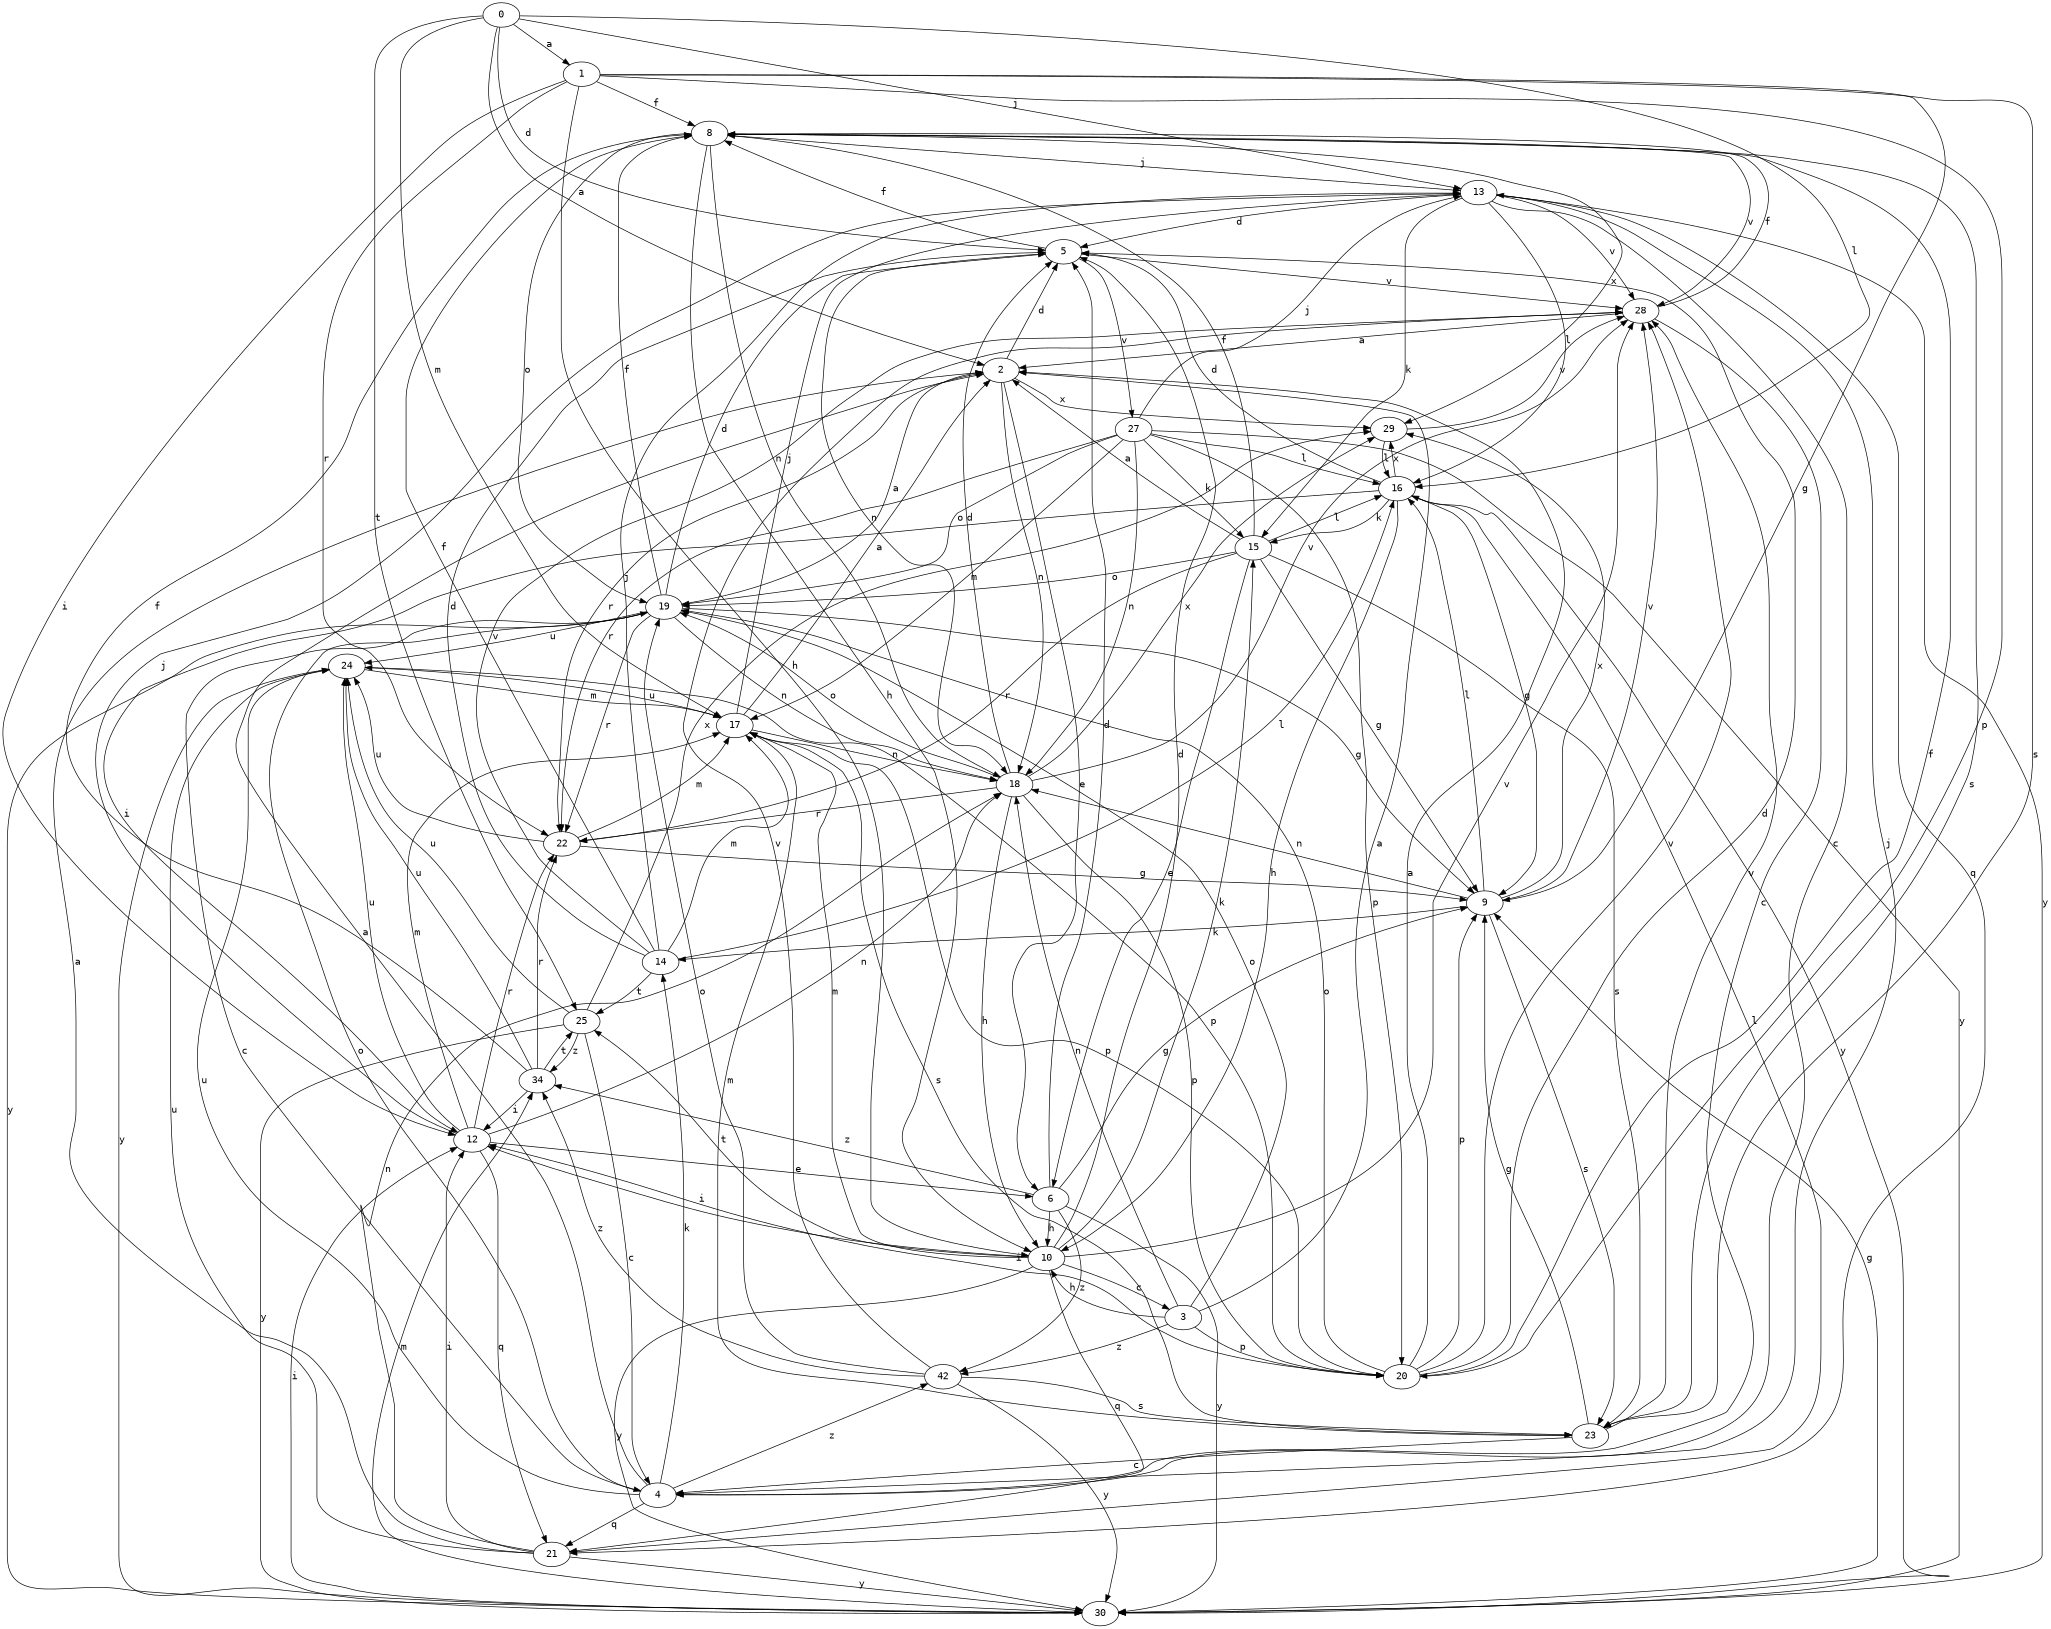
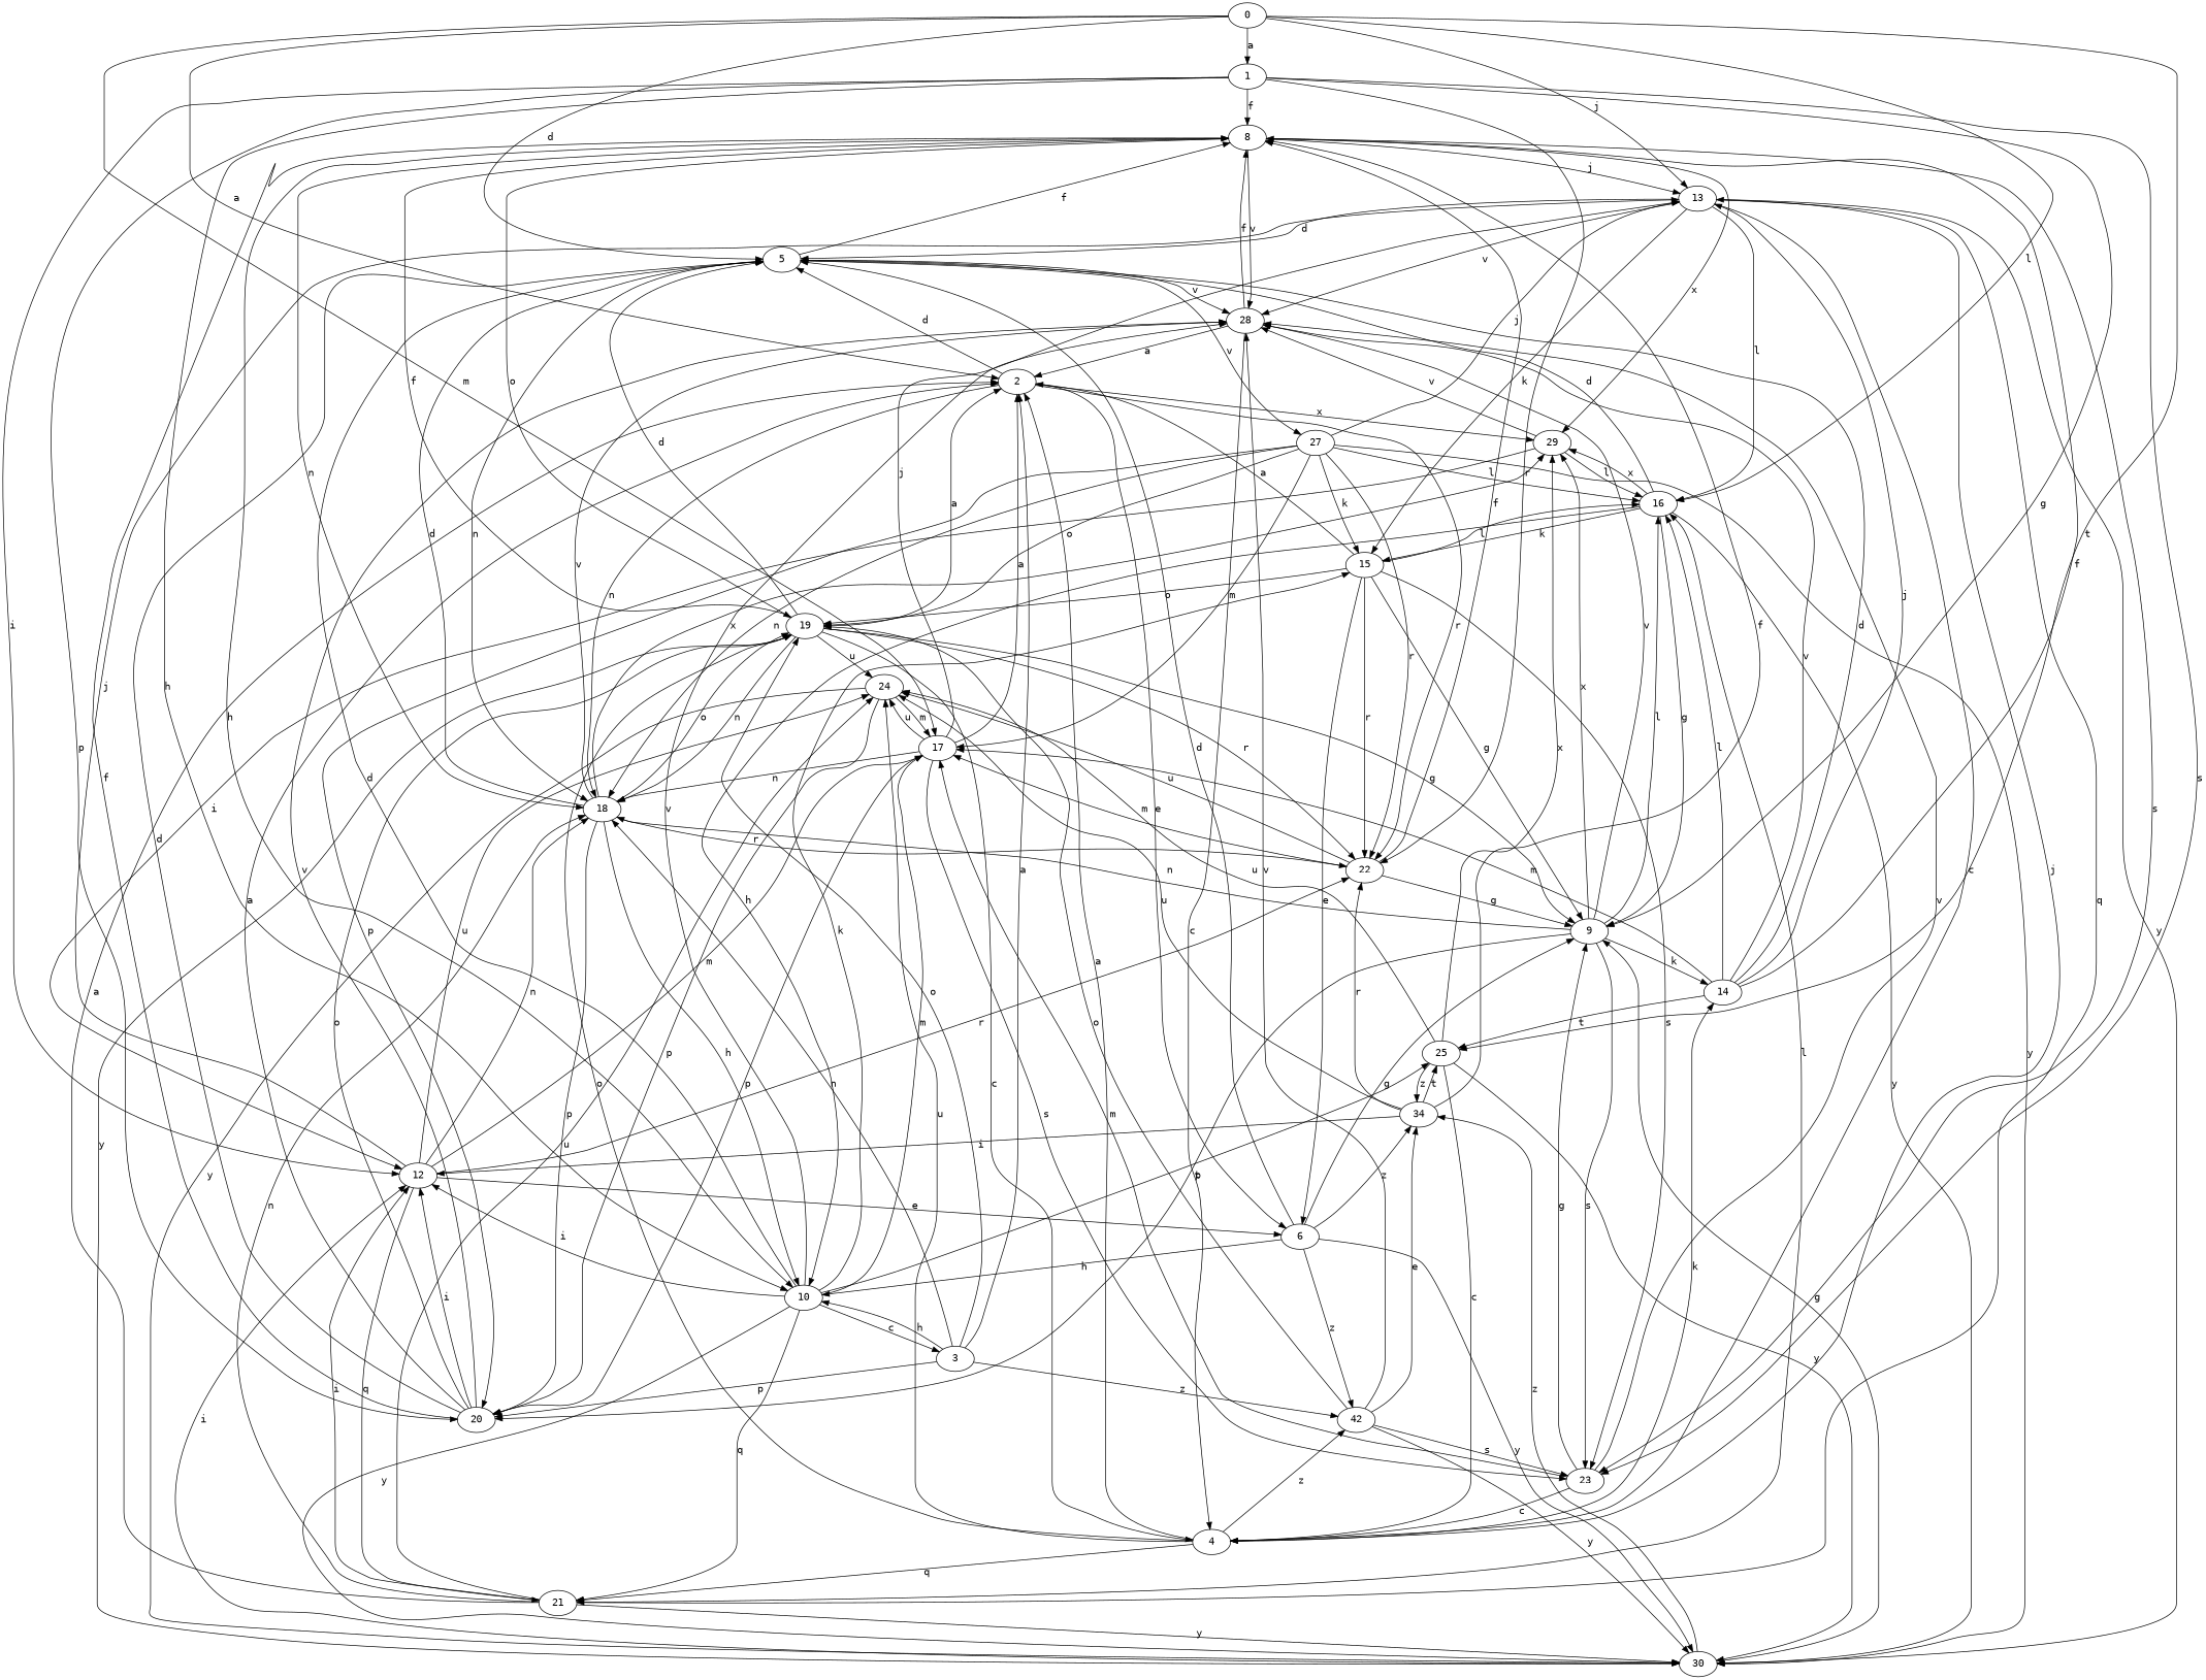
  strict digraph {
    fontname="DejaVu Sans Mono"
    node [fontname="DejaVu Sans Mono"]
    edge [fontname="DejaVu Sans Mono"]
    0
    1
    2
    5
    13
    16
    17
    25
    8
    9
    10
    12
    20
    22
    23
    6
    18
    29
    27
    28
    4
    21
    30
    15
    n25 [label=24]
    34
    19
    14
    3
    n30 [label=42]
    0 -> 1 [label=a]
    0 -> 2 [label=a]
    0 -> 5 [label=d]
    0 -> 13 [label=j]
    0 -> 16 [label=l]
    0 -> 17 [label=m]
    0 -> 25 [label=t]
    1 -> 8 [label=f]
    1 -> 9 [label=g]
    1 -> 10 [label=h]
    1 -> 12 [label=i]
    1 -> 20 [label=p]
    1 -> 22 [label=r]
    1 -> 23 [label=s]
    2 -> 5 [label=d]
    2 -> 22 [label=r]
    2 -> 6 [label=e]
    2 -> 18 [label=n]
    2 -> 29 [label=x]
    5 -> 8 [label=f]
    5 -> 18 [label=n]
    5 -> 27 [label=v]
    5 -> 28 [label=v]
    13 -> 5 [label=d]
    13 -> 16 [label=l]
    13 -> 28 [label=v]
    13 -> 4 [label=c]
    13 -> 21 [label=q]
    13 -> 30 [label=y]
    13 -> 15 [label=k]
    16 -> 5 [label=d]
    16 -> 9 [label=g]
    16 -> 10 [label=h]
-   16 -> 12 [label=i]
+   29 -> 12 [label=i]
    16 -> 29 [label=x]
    16 -> 30 [label=y]
    16 -> 15 [label=k]
    17 -> 2 [label=a]
    17 -> 13 [label=j]
    17 -> 20 [label=p]
    17 -> 23 [label=s]
    17 -> 18 [label=n]
    17 -> n25 [label=u]
    25 -> 29 [label=x]
    25 -> 4 [label=c]
    25 -> 30 [label=y]
    25 -> n25 [label=u]
    25 -> 34 [label=z]
    8 -> 13 [label=j]
    8 -> 10 [label=h]
    8 -> 23 [label=s]
    8 -> 18 [label=n]
    8 -> 29 [label=x]
    8 -> 28 [label=v]
    8 -> 19 [label=o]
    9 -> 16 [label=l]
-   20 -> 9 [label=p]
+   9 -> 20 [label=p]
    9 -> 23 [label=s]
    9 -> 18 [label=n]
    9 -> 29 [label=x]
    9 -> 28 [label=v]
    9 -> 14 [label=k]
    10 -> 5 [label=d]
    10 -> 17 [label=m]
    10 -> 25 [label=t]
    10 -> 12 [label=i]
    10 -> 28 [label=v]
    10 -> 21 [label=q]
    10 -> 30 [label=y]
    10 -> 15 [label=k]
    10 -> 3 [label=c]
    12 -> 13 [label=j]
    12 -> 17 [label=m]
    12 -> 22 [label=r]
    12 -> 6 [label=e]
    12 -> 18 [label=n]
    12 -> 21 [label=q]
    12 -> n25 [label=u]
    20 -> 2 [label=a]
    20 -> 5 [label=d]
    20 -> 8 [label=f]
    20 -> 12 [label=i]
    20 -> 28 [label=v]
    20 -> 19 [label=o]
    22 -> 17 [label=m]
-   15 -> 8 [label=f]
+   22 -> 8 [label=f]
    22 -> 9 [label=g]
    22 -> n25 [label=u]
    23 -> 17 [label=m]
    23 -> 9 [label=g]
    23 -> 28 [label=v]
    23 -> 4 [label=c]
    6 -> 5 [label=d]
    6 -> 9 [label=g]
    6 -> 10 [label=h]
    6 -> 30 [label=y]
    6 -> 34 [label=z]
    6 -> n30 [label=z]
    18 -> 5 [label=d]
    18 -> 10 [label=h]
    18 -> 20 [label=p]
    18 -> 22 [label=r]
    18 -> 29 [label=x]
    18 -> 28 [label=v]
    18 -> 19 [label=o]
    29 -> 16 [label=l]
    29 -> 28 [label=v]
    27 -> 13 [label=j]
    27 -> 16 [label=l]
    27 -> 17 [label=m]
    27 -> 20 [label=p]
    27 -> 22 [label=r]
    27 -> 18 [label=n]
    27 -> 30 [label=y]
    27 -> 15 [label=k]
    27 -> 19 [label=o]
    28 -> 2 [label=a]
    28 -> 8 [label=f]
    28 -> 4 [label=c]
    4 -> 2 [label=a]
    4 -> 13 [label=j]
    4 -> 21 [label=q]
    4 -> n25 [label=u]
    4 -> 19 [label=o]
    4 -> 14 [label=k]
    4 -> n30 [label=z]
    21 -> 2 [label=a]
    21 -> 16 [label=l]
    21 -> 12 [label=i]
    21 -> 18 [label=n]
    21 -> 30 [label=y]
    21 -> n25 [label=u]
    30 -> 9 [label=g]
    30 -> 12 [label=i]
-   30 -> 34 [label=m]
+   30 -> 34 [label=z]
    15 -> 2 [label=a]
    15 -> 16 [label=l]
    15 -> 9 [label=g]
    15 -> 22 [label=r]
    15 -> 23 [label=s]
    15 -> 6 [label=e]
    15 -> 19 [label=o]
    n25 -> 17 [label=m]
    n25 -> 20 [label=p]
    n25 -> 30 [label=y]
    34 -> 25 [label=t]
    34 -> 8 [label=f]
    34 -> 12 [label=i]
    34 -> 22 [label=r]
    34 -> n25 [label=u]
    19 -> 2 [label=a]
    19 -> 5 [label=d]
    19 -> 8 [label=f]
    19 -> 9 [label=g]
    19 -> 22 [label=r]
    19 -> 18 [label=n]
    19 -> 4 [label=c]
    19 -> 30 [label=y]
    19 -> n25 [label=u]
    14 -> 5 [label=d]
    14 -> 13 [label=j]
    14 -> 16 [label=l]
    14 -> 17 [label=m]
    14 -> 25 [label=t]
    14 -> 8 [label=f]
    14 -> 28 [label=v]
    3 -> 2 [label=a]
    3 -> 10 [label=h]
    3 -> 20 [label=p]
    3 -> 18 [label=n]
    3 -> 19 [label=o]
    3 -> n30 [label=z]
    n30 -> 23 [label=s]
    n30 -> 28 [label=v]
    n30 -> 30 [label=y]
-   n30 -> 34 [label=z]
+   n30 -> 34 [label=e]
    n30 -> 19 [label=o]
  }
